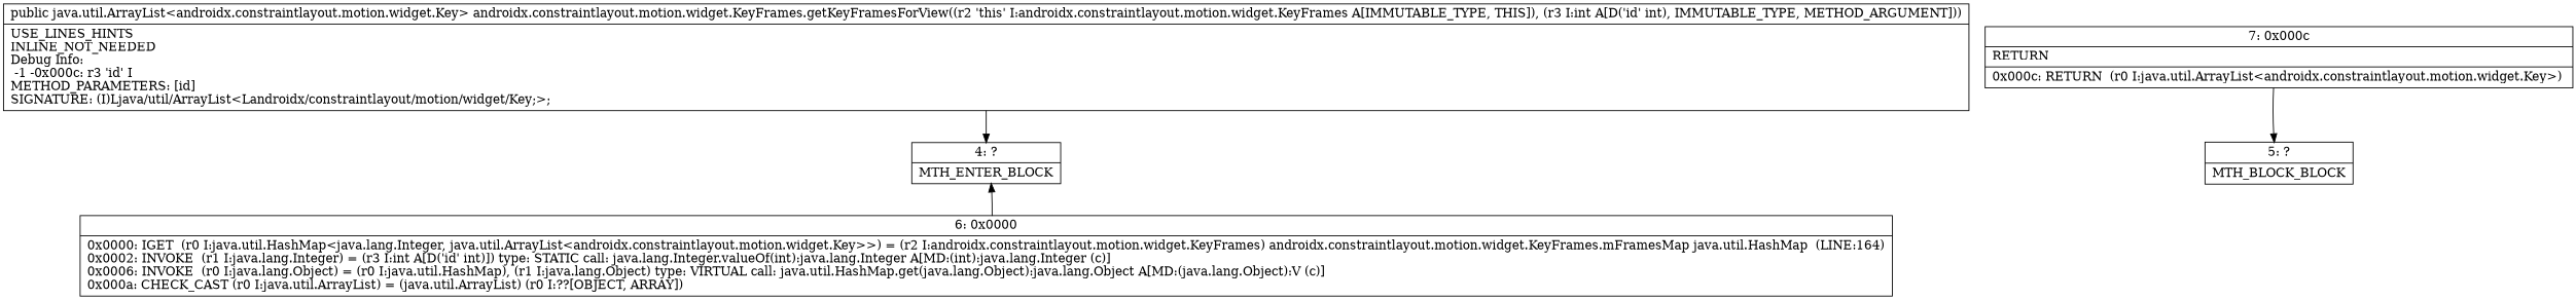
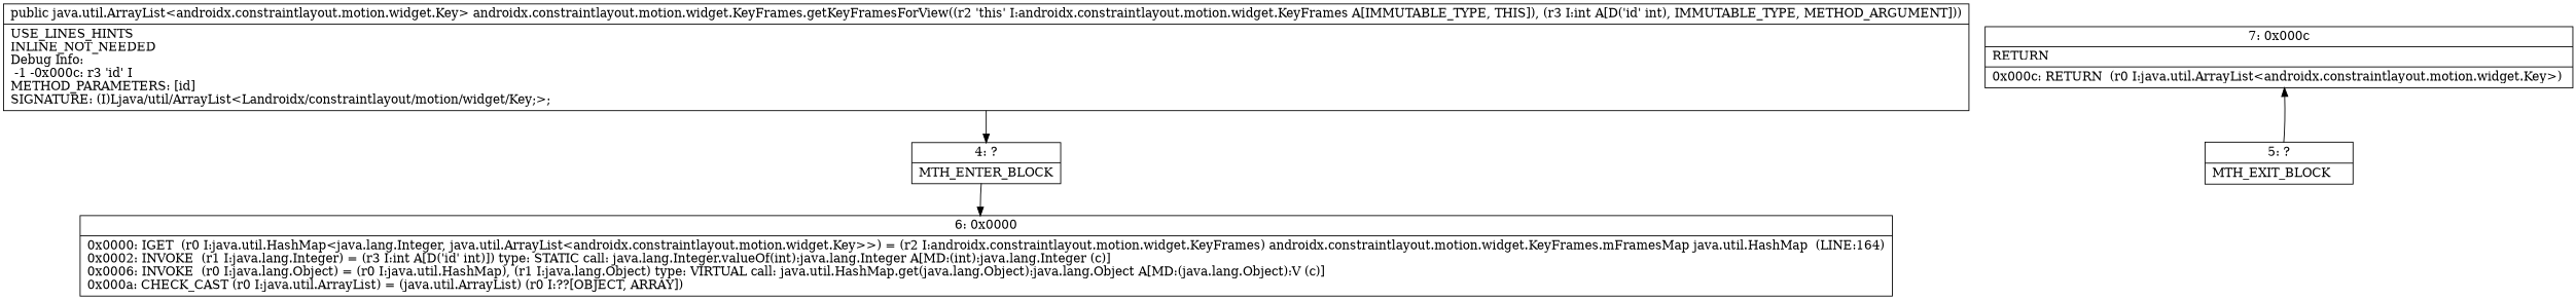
  digraph {
    node [shape=record]
    n1 [label="{4\:\ ?|MTH_ENTER_BLOCK\l}"]
    n2 [label="{6\:\ 0x0000|0x0000: IGET  (r0 I:java.util.HashMap\<java.lang.Integer, java.util.ArrayList\<androidx.constraintlayout.motion.widget.Key\>\>) = (r2 I:androidx.constraintlayout.motion.widget.KeyFrames) androidx.constraintlayout.motion.widget.KeyFrames.mFramesMap java.util.HashMap  (LINE:164)\l0x0002: INVOKE  (r1 I:java.lang.Integer) = (r3 I:int A[D('id' int)]) type: STATIC call: java.lang.Integer.valueOf(int):java.lang.Integer A[MD:(int):java.lang.Integer (c)]\l0x0006: INVOKE  (r0 I:java.lang.Object) = (r0 I:java.util.HashMap), (r1 I:java.lang.Object) type: VIRTUAL call: java.util.HashMap.get(java.lang.Object):java.lang.Object A[MD:(java.lang.Object):V (c)]\l0x000a: CHECK_CAST (r0 I:java.util.ArrayList) = (java.util.ArrayList) (r0 I:??[OBJECT, ARRAY]) \l}"]
    n3 [label="{7\:\ 0x000c|RETURN\l|0x000c: RETURN  (r0 I:java.util.ArrayList\<androidx.constraintlayout.motion.widget.Key\>) \l}"]
-   n4 [label="{5\:\ ?|MTH_BLOCK_BLOCK\l}"]
+   n4 [label="{5\:\ ?|MTH_EXIT_BLOCK\l}"]
    n5 [label="{public java.util.ArrayList\<androidx.constraintlayout.motion.widget.Key\> androidx.constraintlayout.motion.widget.KeyFrames.getKeyFramesForView((r2 'this' I:androidx.constraintlayout.motion.widget.KeyFrames A[IMMUTABLE_TYPE, THIS]), (r3 I:int A[D('id' int), IMMUTABLE_TYPE, METHOD_ARGUMENT]))  | USE_LINES_HINTS\lINLINE_NOT_NEEDED\lDebug Info:\l  \-1 \-0x000c: r3 'id' I\lMETHOD_PARAMETERS: [id]\lSIGNATURE: (I)Ljava\/util\/ArrayList\<Landroidx\/constraintlayout\/motion\/widget\/Key;\>;\l}"]
-   n2 -> n1
-   n3 -> n4
+   n1 -> n2
+   n4 -> n3
    n5 -> n1
  }
